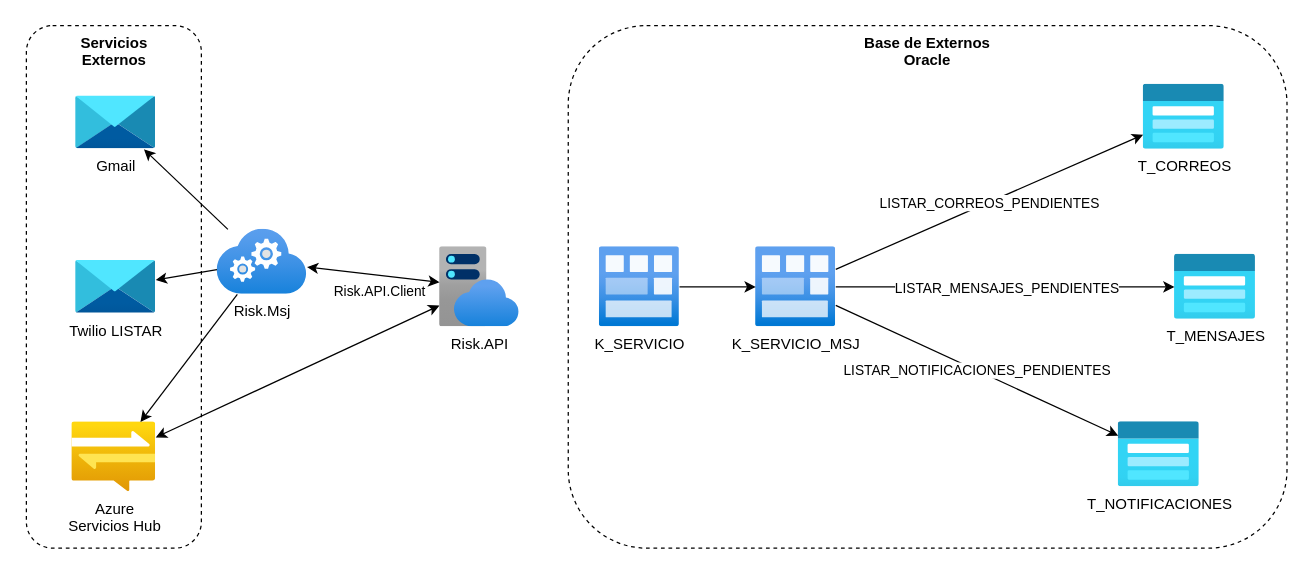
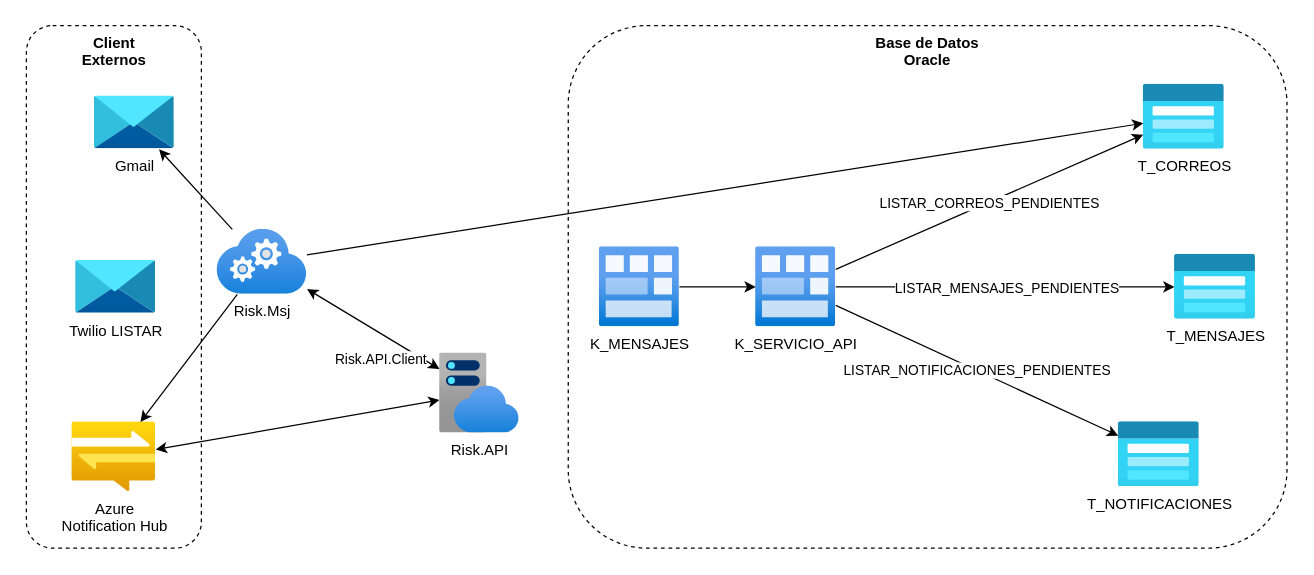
  <mxCell id="0" />
  <mxCell id="1" parent="0" />
- <mxCell id="2" value="Base de Externos&lt;br&gt;Oracle" style="rounded=1;whiteSpace=wrap;html=1;fillColor=none;dashed=1;verticalAlign=top;fontStyle=1" parent="1" vertex="1"><mxGeometry x="454" y="20" width="575" height="418" as="geometry" /></mxCell>
+ <mxCell id="2" value="Base de Datos&lt;br&gt;Oracle" style="rounded=1;whiteSpace=wrap;html=1;fillColor=none;dashed=1;verticalAlign=top;fontStyle=1" parent="1" vertex="1"><mxGeometry x="454" y="20" width="575" height="418" as="geometry" /></mxCell>
  <mxCell id="3" value="&lt;span style=&quot;font-size: 12px&quot;&gt;T_MENSAJES&lt;br&gt;&lt;/span&gt;" style="aspect=fixed;html=1;points=[];align=center;image;fontSize=12;image=img/lib/azure2/storage/Storage_Accounts_Classic.svg;" parent="1" vertex="1"><mxGeometry x="939" y="203" width="65" height="52" as="geometry" /></mxCell>
  <mxCell id="4" value="&lt;span style=&quot;font-size: 12px&quot;&gt;T_NOTIFICACIONES&lt;/span&gt;" style="aspect=fixed;html=1;points=[];align=center;image;fontSize=12;image=img/lib/azure2/storage/Storage_Accounts_Classic.svg;" parent="1" vertex="1"><mxGeometry x="894" y="337" width="65" height="52" as="geometry" /></mxCell>
  <mxCell id="5" value="&lt;span style=&quot;font-size: 12px&quot;&gt;T_CORREOS&lt;br&gt;&lt;/span&gt;" style="aspect=fixed;html=1;points=[];align=center;image;fontSize=12;image=img/lib/azure2/storage/Storage_Accounts_Classic.svg;" parent="1" vertex="1"><mxGeometry x="914" y="67" width="65" height="52" as="geometry" /></mxCell>
- <mxCell id="6" value="&lt;span style=&quot;font-size: 12px&quot;&gt;K_SERVICIO_MSJ&lt;/span&gt;" style="aspect=fixed;html=1;points=[];align=center;image;fontSize=12;image=img/lib/azure2/general/Module.svg;" parent="1" vertex="1"><mxGeometry x="604" y="197" width="64" height="64" as="geometry" /></mxCell>
- <mxCell id="7" value="&lt;span style=&quot;font-size: 12px&quot;&gt;K_SERVICIO&lt;/span&gt;" style="aspect=fixed;html=1;points=[];align=center;image;fontSize=12;image=img/lib/azure2/general/Module.svg;" parent="1" vertex="1"><mxGeometry x="479" y="197" width="64" height="64" as="geometry" /></mxCell>
+ <mxCell id="6" value="&lt;span style=&quot;font-size: 12px&quot;&gt;K_SERVICIO_API&lt;/span&gt;" style="aspect=fixed;html=1;points=[];align=center;image;fontSize=12;image=img/lib/azure2/general/Module.svg;" parent="1" vertex="1"><mxGeometry x="604" y="197" width="64" height="64" as="geometry" /></mxCell>
+ <mxCell id="7" value="&lt;span style=&quot;font-size: 12px&quot;&gt;K_MENSAJES&lt;/span&gt;" style="aspect=fixed;html=1;points=[];align=center;image;fontSize=12;image=img/lib/azure2/general/Module.svg;" parent="1" vertex="1"><mxGeometry x="479" y="197" width="64" height="64" as="geometry" /></mxCell>
  <mxCell id="8" value="" style="endArrow=classic;html=1;" parent="1" source="6" target="3" edge="1"><mxGeometry relative="1" as="geometry"><mxPoint x="674" y="227" as="sourcePoint" /><mxPoint x="904" y="227" as="targetPoint" /></mxGeometry></mxCell>
  <mxCell id="9" value="LISTAR_MENSAJES_PENDIENTES" style="edgeLabel;resizable=0;html=1;align=center;verticalAlign=middle;" parent="8" connectable="0" vertex="1"><mxGeometry relative="1" as="geometry" /></mxCell>
  <mxCell id="10" value="" style="endArrow=classic;html=1;" parent="1" source="6" target="5" edge="1"><mxGeometry relative="1" as="geometry"><mxPoint x="674" y="217" as="sourcePoint" /><mxPoint x="904" y="97" as="targetPoint" /></mxGeometry></mxCell>
  <mxCell id="11" value="LISTAR_CORREOS_PENDIENTES" style="edgeLabel;resizable=0;html=1;align=center;verticalAlign=middle;" parent="10" connectable="0" vertex="1"><mxGeometry relative="1" as="geometry" /></mxCell>
  <mxCell id="12" value="" style="endArrow=classic;html=1;" parent="1" source="6" target="4" edge="1"><mxGeometry relative="1" as="geometry"><mxPoint x="674" y="237" as="sourcePoint" /><mxPoint x="904" y="367" as="targetPoint" /></mxGeometry></mxCell>
  <mxCell id="13" value="LISTAR_NOTIFICACIONES_PENDIENTES" style="edgeLabel;resizable=0;html=1;align=center;verticalAlign=middle;" parent="12" connectable="0" vertex="1"><mxGeometry relative="1" as="geometry" /></mxCell>
  <mxCell id="14" value="" style="endArrow=classic;html=1;" parent="1" source="7" target="6" edge="1"><mxGeometry width="50" height="50" relative="1" as="geometry"><mxPoint x="549" y="228.83" as="sourcePoint" /><mxPoint x="594" y="229" as="targetPoint" /></mxGeometry></mxCell>
- <mxCell id="15" value="&lt;span style=&quot;font-size: 12px&quot;&gt;Azure&lt;br&gt;Servicios&amp;nbsp;Hub&lt;/span&gt;" style="aspect=fixed;html=1;points=[];align=center;image;fontSize=12;image=img/lib/azure2/web/Notification_Hub_Namespaces.svg;" parent="1" vertex="1"><mxGeometry x="57" y="337" width="67" height="56.0" as="geometry" /></mxCell>
- <mxCell id="16" value="&lt;span style=&quot;font-size: 12px&quot;&gt;Gmail&lt;/span&gt;" style="aspect=fixed;html=1;points=[];align=center;image;fontSize=12;image=img/lib/azure2/storage/Data_Share_Invitations.svg;" parent="1" vertex="1"><mxGeometry x="60" y="76" width="64" height="43" as="geometry" /></mxCell>
+ <mxCell id="15" value="&lt;span style=&quot;font-size: 12px&quot;&gt;Azure&lt;br&gt;Notification&amp;nbsp;Hub&lt;/span&gt;" style="aspect=fixed;html=1;points=[];align=center;image;fontSize=12;image=img/lib/azure2/web/Notification_Hub_Namespaces.svg;" parent="1" vertex="1"><mxGeometry x="57" y="337" width="67" height="56.0" as="geometry" /></mxCell>
+ <mxCell id="16" value="&lt;span style=&quot;font-size: 12px&quot;&gt;Gmail&lt;/span&gt;" style="aspect=fixed;html=1;points=[];align=center;image;fontSize=12;image=img/lib/azure2/storage/Data_Share_Invitations.svg;" parent="1" vertex="1"><mxGeometry x="75" y="76" width="64" height="43" as="geometry" /></mxCell>
  <mxCell id="17" value="&lt;span style=&quot;font-size: 12px&quot;&gt;Twilio LISTAR&lt;/span&gt;" style="aspect=fixed;html=1;points=[];align=center;image;fontSize=12;image=img/lib/azure2/storage/Data_Share_Invitations.svg;" parent="1" vertex="1"><mxGeometry x="60" y="207.5" width="64" height="43" as="geometry" /></mxCell>
  <mxCell id="18" value="&lt;span style=&quot;font-size: 12px&quot;&gt;Risk.Msj&lt;/span&gt;" style="aspect=fixed;html=1;points=[];align=center;image;fontSize=12;image=img/lib/azure2/compute/Cloud_Services_Classic.svg;" parent="1" vertex="1"><mxGeometry x="173" y="183" width="72" height="52" as="geometry" /></mxCell>
- <mxCell id="19" value="" style="endArrow=classic;html=1;" parent="1" source="18" target="17" edge="1"><mxGeometry width="50" height="50" relative="1" as="geometry"><mxPoint x="258" y="224.75" as="sourcePoint" /><mxPoint x="138" y="228.75" as="targetPoint" /></mxGeometry></mxCell>
+ <mxCell id="19" value="" style="endArrow=classic;html=1;" parent="1" source="18" target="5" edge="1"><mxGeometry width="50" height="50" relative="1" as="geometry"><mxPoint x="258" y="224.75" as="sourcePoint" /><mxPoint x="138" y="228.75" as="targetPoint" /></mxGeometry></mxCell>
  <mxCell id="20" value="" style="endArrow=classic;html=1;" parent="1" source="18" target="16" edge="1"><mxGeometry width="50" height="50" relative="1" as="geometry"><mxPoint x="258" y="214.75" as="sourcePoint" /><mxPoint x="138" y="94.75" as="targetPoint" /></mxGeometry></mxCell>
  <mxCell id="21" value="" style="endArrow=classic;html=1;" parent="1" source="18" target="15" edge="1"><mxGeometry width="50" height="50" relative="1" as="geometry"><mxPoint x="258" y="234.75" as="sourcePoint" /><mxPoint x="138" y="354.75" as="targetPoint" /></mxGeometry></mxCell>
  <mxCell id="22" value="" style="endArrow=classic;startArrow=classic;html=1;" parent="1" source="24" target="15" edge="1"><mxGeometry width="50" height="50" relative="1" as="geometry"><mxPoint x="431" y="167" as="sourcePoint" /><mxPoint x="377" y="277" as="targetPoint" /></mxGeometry></mxCell>
- <mxCell id="23" value="Servicios&lt;br&gt;Externos" style="rounded=1;whiteSpace=wrap;html=1;fillColor=none;dashed=1;verticalAlign=top;fontStyle=1" parent="1" vertex="1"><mxGeometry x="20.5" y="20" width="140" height="418" as="geometry" /></mxCell>
- <mxCell id="24" value="&lt;span style=&quot;font-size: 12px&quot;&gt;Risk.API&lt;/span&gt;" style="aspect=fixed;html=1;points=[];align=center;image;fontSize=12;image=img/lib/azure2/app_services/App_Service_Plans.svg;" vertex="1" parent="1"><mxGeometry x="351" y="197" width="64" height="64" as="geometry" /></mxCell>
+ <mxCell id="23" value="Client&lt;br&gt;Externos" style="rounded=1;whiteSpace=wrap;html=1;fillColor=none;dashed=1;verticalAlign=top;fontStyle=1" parent="1" vertex="1"><mxGeometry x="20.5" y="20" width="140" height="418" as="geometry" /></mxCell>
+ <mxCell id="24" value="&lt;span style=&quot;font-size: 12px&quot;&gt;Risk.API&lt;/span&gt;" style="aspect=fixed;html=1;points=[];align=center;image;fontSize=12;image=img/lib/azure2/app_services/App_Service_Plans.svg;" vertex="1" parent="1"><mxGeometry x="351" y="282" width="64" height="64" as="geometry" /></mxCell>
  <mxCell id="25" value="" style="endArrow=classic;startArrow=classic;html=1;" parent="1" source="18" target="24" edge="1"><mxGeometry width="50" height="50" relative="1" as="geometry"><mxPoint x="358" y="354.75" as="sourcePoint" /><mxPoint x="408" y="304.75" as="targetPoint" /></mxGeometry></mxCell>
  <mxCell id="26" value="Risk.API.Client" style="edgeLabel;html=1;align=center;verticalAlign=top;resizable=0;points=[];" parent="25" vertex="1" connectable="0"><mxGeometry x="0.367" y="1" relative="1" as="geometry"><mxPoint x="-15" as="offset" /></mxGeometry></mxCell>
